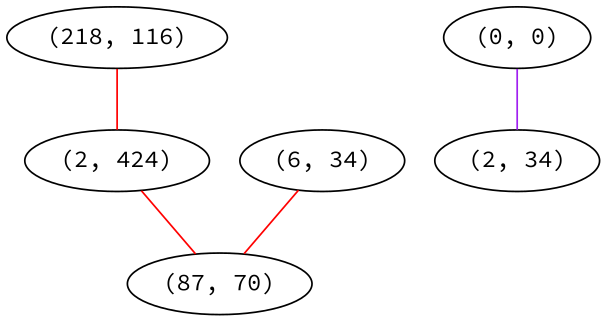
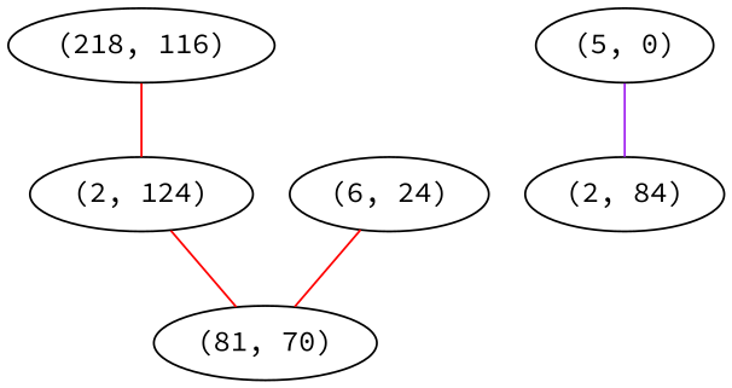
  graph {
    fontname="Source Code Pro"
    node [fontname="Source Code Pro"]
    edge [color=red fontname="Source Code Pro" weight=1]
    n1 [label="(218, 116)"]
-   "(2, 124)" [label="(2, 424)"]
-   "(87, 70)"
-   "(0, 0)"
-   "(2, 34)"
-   "(6, 34)"
+   "(2, 124)"
+   "(87, 70)" [label="(81, 70)"]
+   "(0, 0)" [label="(5, 0)"]
+   "(2, 34)" [label="(2, 84)"]
+   "(6, 34)" [label="(6, 24)"]
    n1 -- "(2, 124)"
    "(2, 124)" -- "(87, 70)"
    "(0, 0)" -- "(2, 34)" [color=purple weight=4]
    "(6, 34)" -- "(87, 70)"
  }
